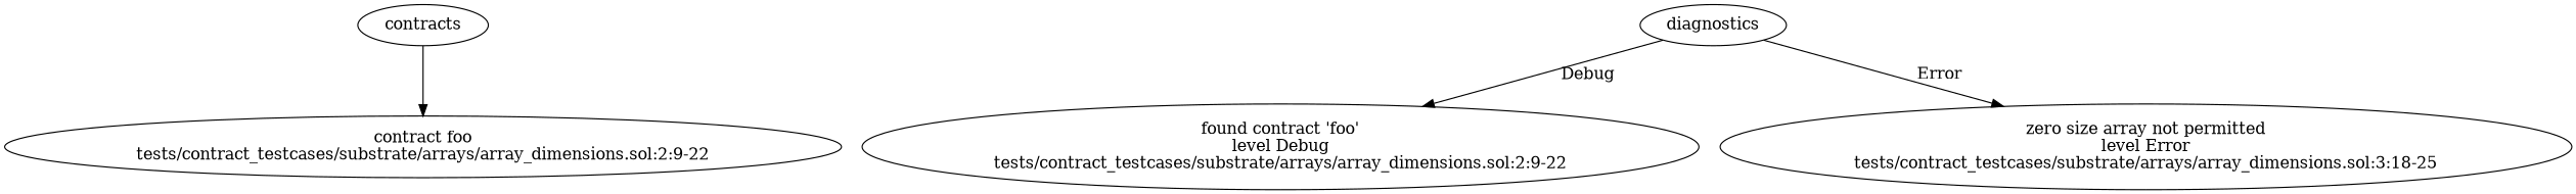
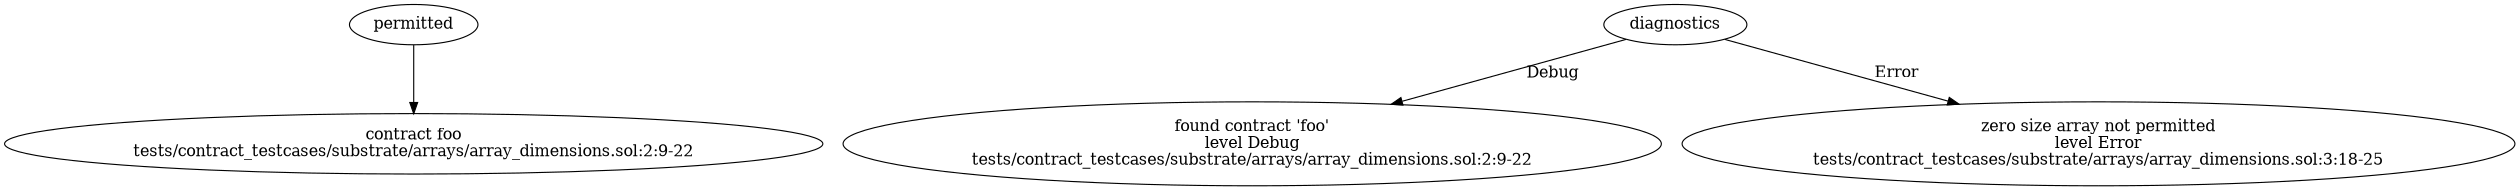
  strict digraph {
    n1 [label="contract foo\ntests/contract_testcases/substrate/arrays/array_dimensions.sol:2:9-22"]
    n2 [label="found contract 'foo'\nlevel Debug\ntests/contract_testcases/substrate/arrays/array_dimensions.sol:2:9-22"]
    n3 [label="zero size array not permitted\nlevel Error\ntests/contract_testcases/substrate/arrays/array_dimensions.sol:3:18-25"]
-   contracts
+   contracts [label=permitted]
    diagnostics
    contracts -> n1
    diagnostics -> n2 [label=Debug]
    diagnostics -> n3 [label=Error]
  }
